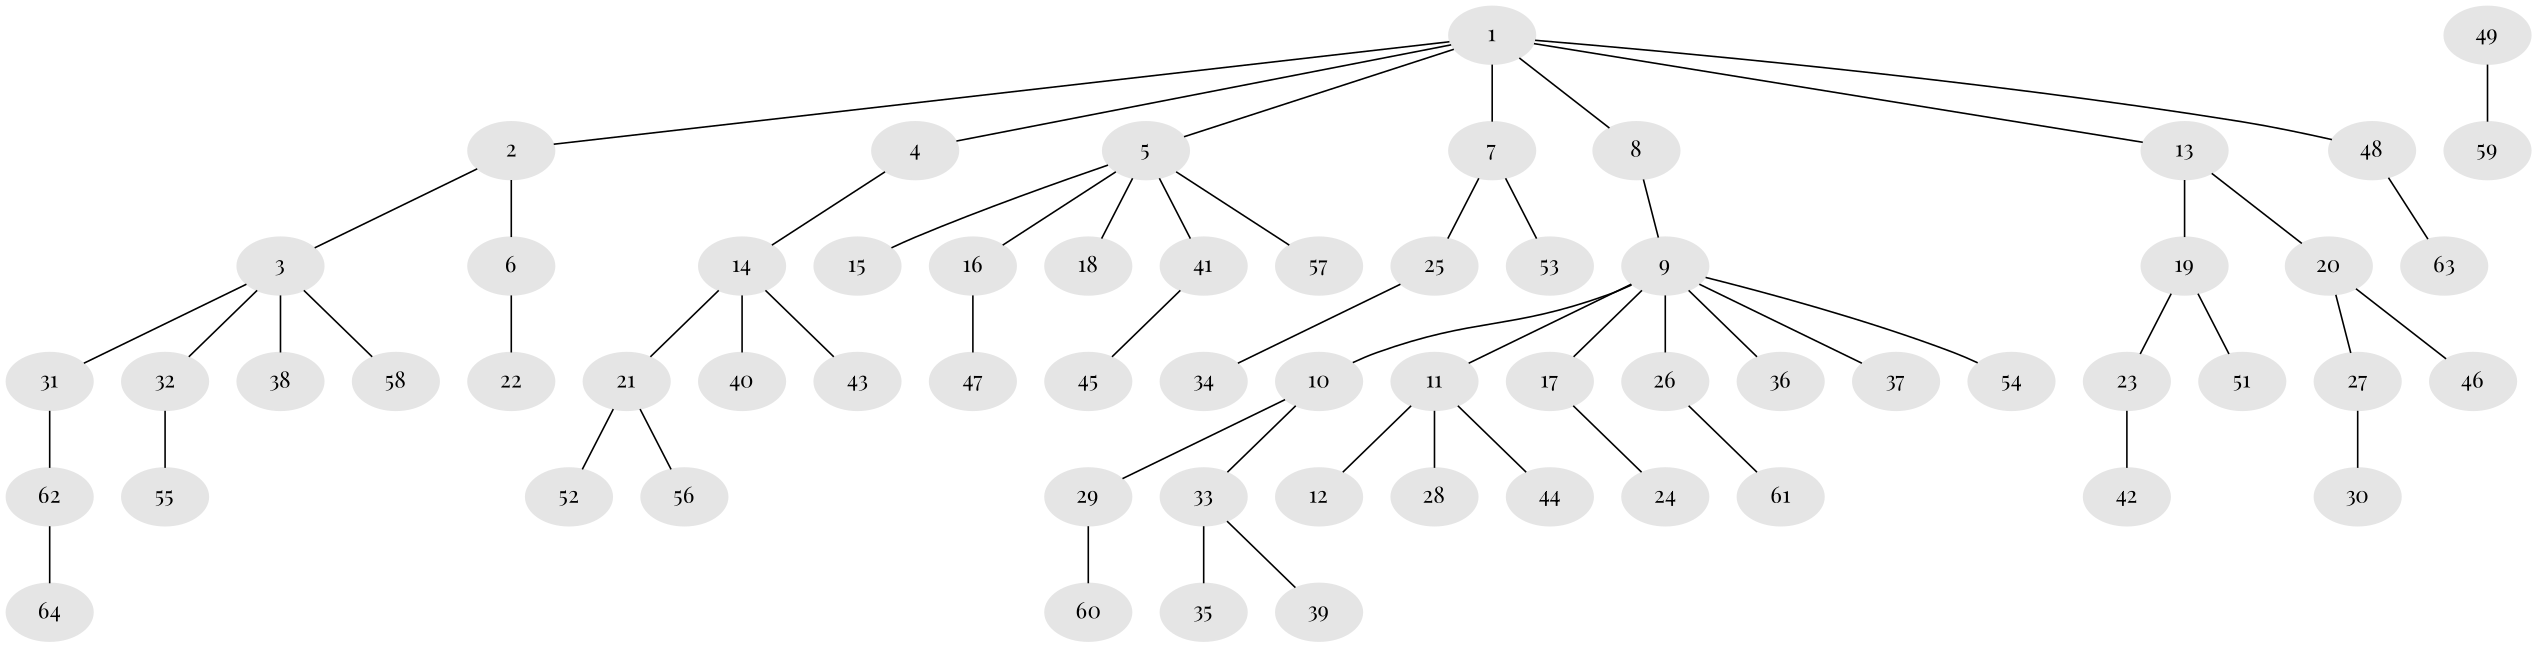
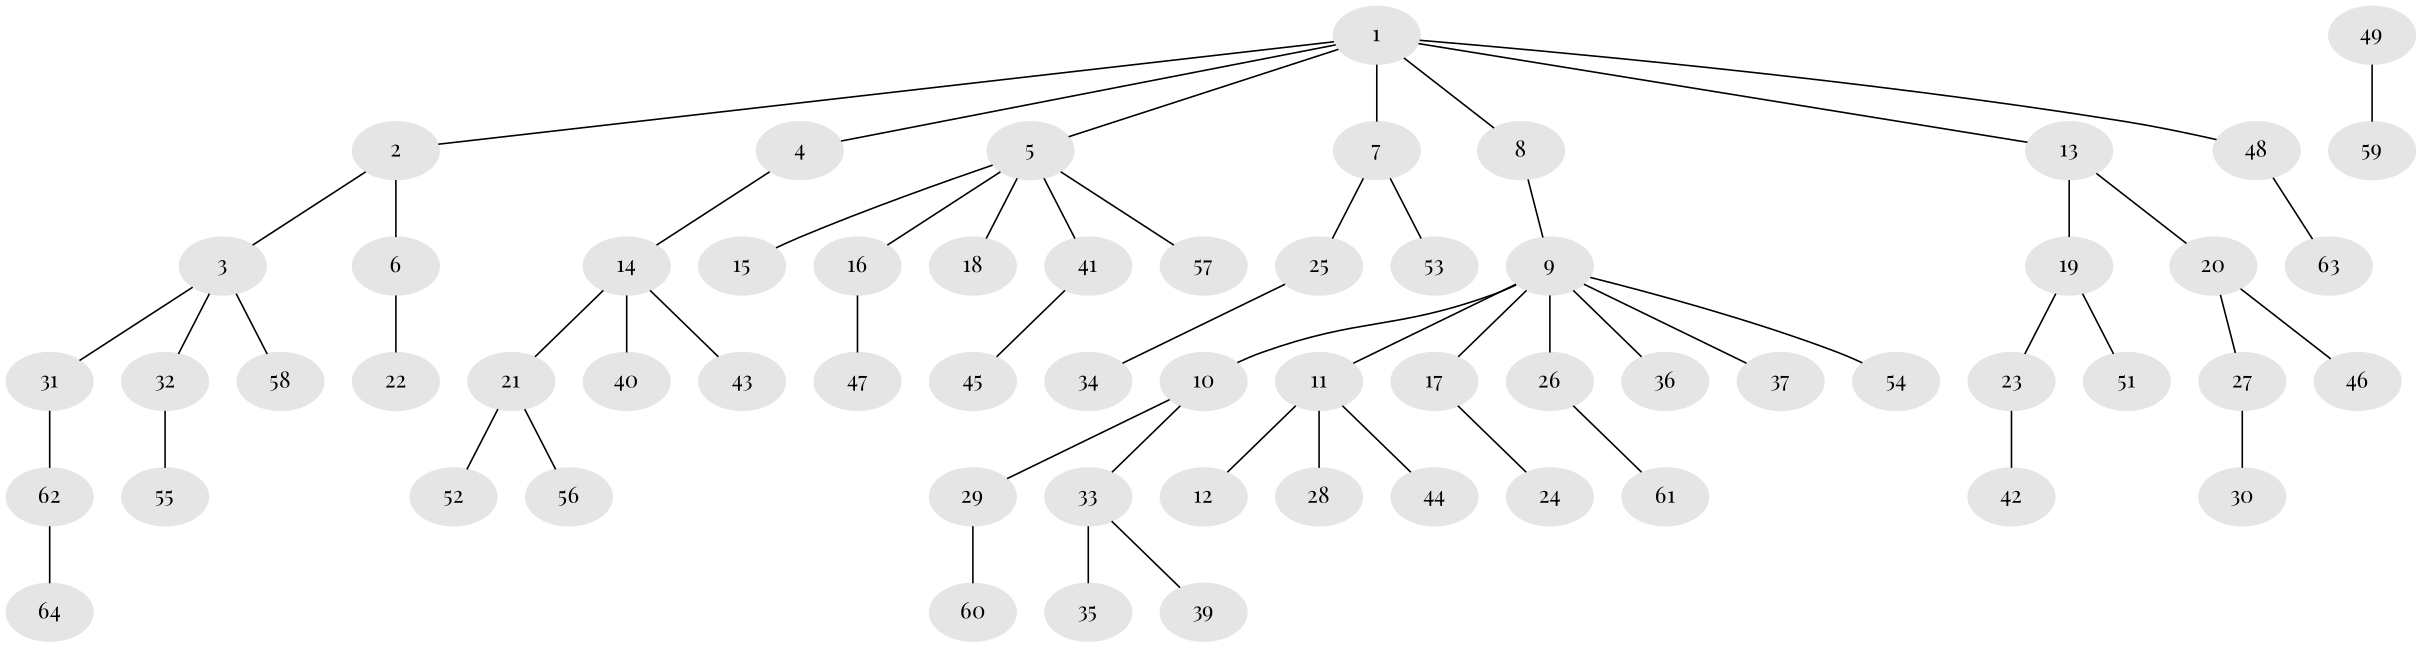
  graph {
    fontname="Playfair Display"
    node [color=gray90 fontname="Playfair Display" style=filled]
    edge [fontname="Playfair Display"]
    1
    2
    4
    5
    7
    8
    13
    48
    3
    6
    14
    15
    16
    18
    41
    57
    25
    53
    9
    19
    20
    63
    31
    32
-   38
    58
    22
    62
    55
    21
    40
    43
    47
    45
    34
    10
    11
    17
    26
    36
    37
    54
    29
    33
    12
    28
    44
    24
    61
    60
    35
    39
    23
    51
    27
    46
    52
    56
    42
    30
    49
    59
    64
    1 -- 2
    1 -- 4
    1 -- 5
    1 -- 7
    1 -- 8
    1 -- 13
    1 -- 48
    2 -- 3
    2 -- 6
    4 -- 14
    5 -- 15
    5 -- 16
    5 -- 18
    5 -- 41
    5 -- 57
    7 -- 25
    7 -- 53
    8 -- 9
    13 -- 19
    13 -- 20
    48 -- 63
    3 -- 31
    3 -- 32
-   3 -- 38
    3 -- 58
    6 -- 22
    14 -- 21
    14 -- 40
    14 -- 43
    16 -- 47
    41 -- 45
    25 -- 34
    9 -- 10
    9 -- 11
    9 -- 17
    9 -- 26
    9 -- 36
    9 -- 37
    9 -- 54
    19 -- 23
    19 -- 51
    20 -- 27
    20 -- 46
    31 -- 62
    32 -- 55
    62 -- 64
    21 -- 52
    21 -- 56
    10 -- 29
    10 -- 33
    11 -- 12
    11 -- 28
    11 -- 44
    17 -- 24
    26 -- 61
    29 -- 60
    33 -- 35
    33 -- 39
    23 -- 42
    27 -- 30
    49 -- 59
  }
